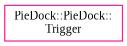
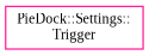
  digraph {
    rankdir=LR
    fontname="Liberation Serif"
-   n1 [color=deeppink fillcolor=white fontname="Liberation Serif" fontsize=10 height=0.2 label="PieDock::PieDock::\lTrigger" shape=record style=filled width=0.4]
+   n1 [color=deeppink fillcolor=white fontname="Liberation Serif" fontsize=10 height=0.2 label="PieDock::Settings::\lTrigger" shape=record style=filled width=0.4]
  }
